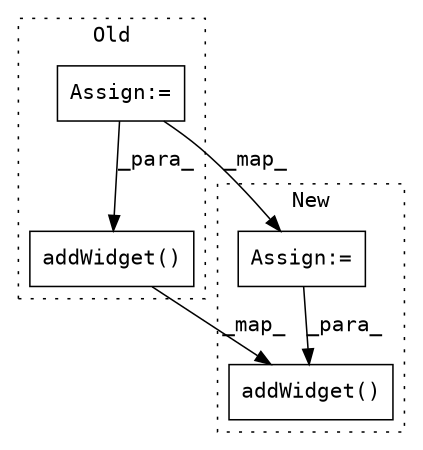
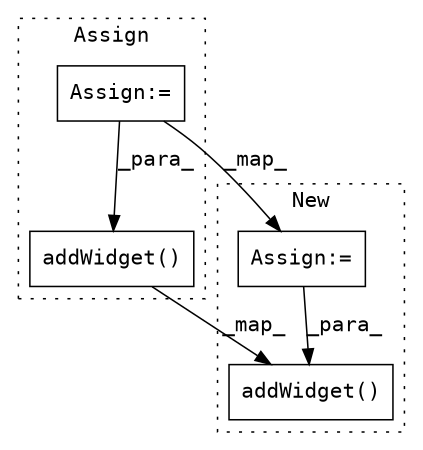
  digraph {
    fontname="DejaVu Sans Mono"
    node [a=75 l="32,1" shape=box fontname="DejaVu Sans Mono"]
    edge [fontname="DejaVu Sans Mono"]
    n1 [label="addWidget()" s="7833,7883"]
    n2 [a=68 l=3 label="Assign:=" s=7749]
    n3 [label="addWidget()" s="8790,8840"]
    n4 [a=68 l=3 label="Assign:=" s=8706]
    subgraph cluster_1 {
-     label=Old
+     label=Assign
      style=dotted
      n1
      n2
    }
    subgraph cluster_2 {
      label=New
      style=dotted
      n3
      n4
    }
    n1 -> n3 [label=_map_]
    n2 -> n1 [label=_para_]
    n2 -> n4 [label=_map_]
    n4 -> n3 [label=_para_]
  }
